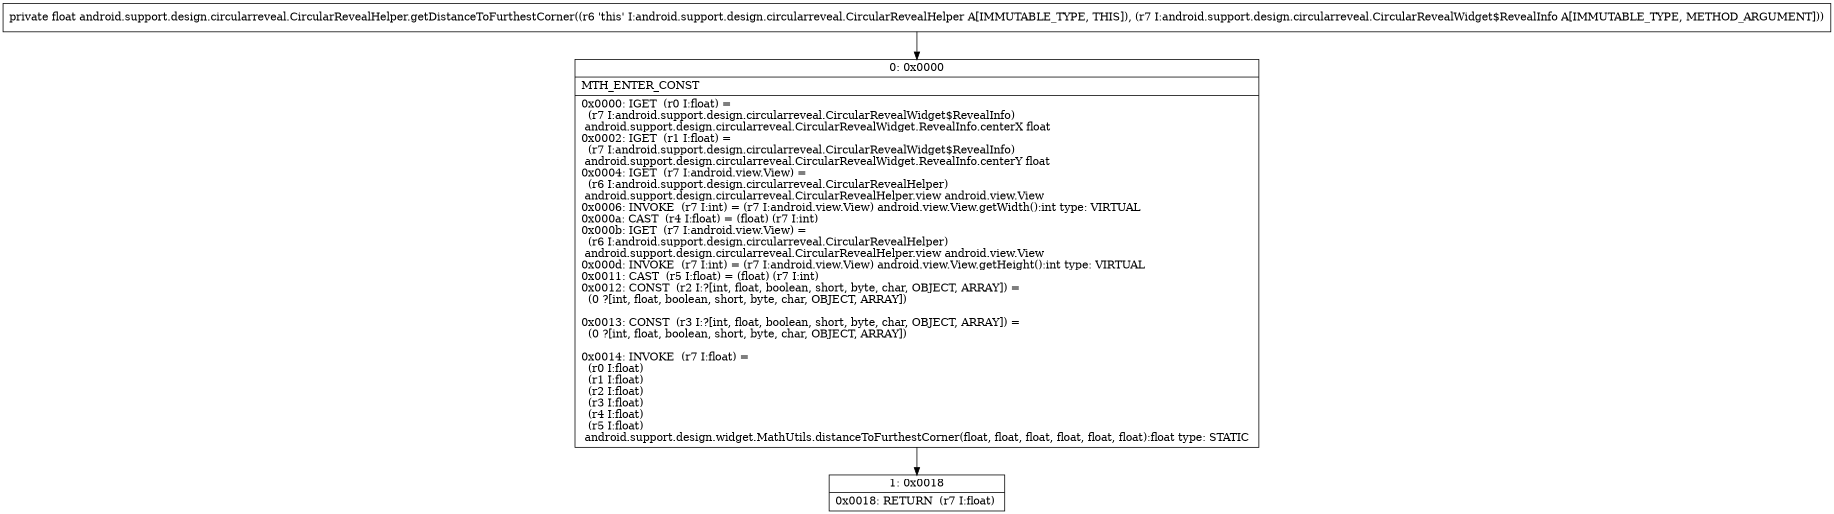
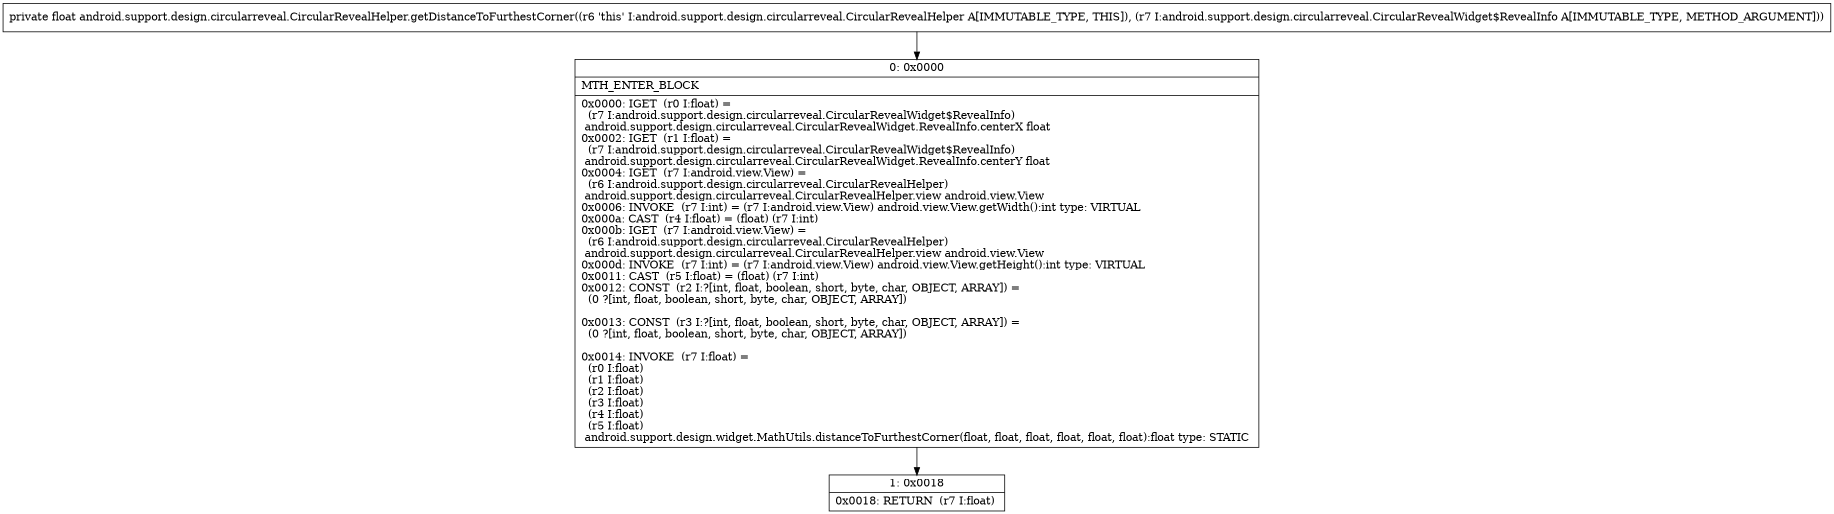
  digraph {
    node [shape=record]
-   n1 [label="{0\:\ 0x0000|MTH_ENTER_CONST\l|0x0000: IGET  (r0 I:float) = \l  (r7 I:android.support.design.circularreveal.CircularRevealWidget$RevealInfo)\l android.support.design.circularreveal.CircularRevealWidget.RevealInfo.centerX float \l0x0002: IGET  (r1 I:float) = \l  (r7 I:android.support.design.circularreveal.CircularRevealWidget$RevealInfo)\l android.support.design.circularreveal.CircularRevealWidget.RevealInfo.centerY float \l0x0004: IGET  (r7 I:android.view.View) = \l  (r6 I:android.support.design.circularreveal.CircularRevealHelper)\l android.support.design.circularreveal.CircularRevealHelper.view android.view.View \l0x0006: INVOKE  (r7 I:int) = (r7 I:android.view.View) android.view.View.getWidth():int type: VIRTUAL \l0x000a: CAST  (r4 I:float) = (float) (r7 I:int) \l0x000b: IGET  (r7 I:android.view.View) = \l  (r6 I:android.support.design.circularreveal.CircularRevealHelper)\l android.support.design.circularreveal.CircularRevealHelper.view android.view.View \l0x000d: INVOKE  (r7 I:int) = (r7 I:android.view.View) android.view.View.getHeight():int type: VIRTUAL \l0x0011: CAST  (r5 I:float) = (float) (r7 I:int) \l0x0012: CONST  (r2 I:?[int, float, boolean, short, byte, char, OBJECT, ARRAY]) = \l  (0 ?[int, float, boolean, short, byte, char, OBJECT, ARRAY])\l \l0x0013: CONST  (r3 I:?[int, float, boolean, short, byte, char, OBJECT, ARRAY]) = \l  (0 ?[int, float, boolean, short, byte, char, OBJECT, ARRAY])\l \l0x0014: INVOKE  (r7 I:float) = \l  (r0 I:float)\l  (r1 I:float)\l  (r2 I:float)\l  (r3 I:float)\l  (r4 I:float)\l  (r5 I:float)\l android.support.design.widget.MathUtils.distanceToFurthestCorner(float, float, float, float, float, float):float type: STATIC \l}"]
+   n1 [label="{0\:\ 0x0000|MTH_ENTER_BLOCK\l|0x0000: IGET  (r0 I:float) = \l  (r7 I:android.support.design.circularreveal.CircularRevealWidget$RevealInfo)\l android.support.design.circularreveal.CircularRevealWidget.RevealInfo.centerX float \l0x0002: IGET  (r1 I:float) = \l  (r7 I:android.support.design.circularreveal.CircularRevealWidget$RevealInfo)\l android.support.design.circularreveal.CircularRevealWidget.RevealInfo.centerY float \l0x0004: IGET  (r7 I:android.view.View) = \l  (r6 I:android.support.design.circularreveal.CircularRevealHelper)\l android.support.design.circularreveal.CircularRevealHelper.view android.view.View \l0x0006: INVOKE  (r7 I:int) = (r7 I:android.view.View) android.view.View.getWidth():int type: VIRTUAL \l0x000a: CAST  (r4 I:float) = (float) (r7 I:int) \l0x000b: IGET  (r7 I:android.view.View) = \l  (r6 I:android.support.design.circularreveal.CircularRevealHelper)\l android.support.design.circularreveal.CircularRevealHelper.view android.view.View \l0x000d: INVOKE  (r7 I:int) = (r7 I:android.view.View) android.view.View.getHeight():int type: VIRTUAL \l0x0011: CAST  (r5 I:float) = (float) (r7 I:int) \l0x0012: CONST  (r2 I:?[int, float, boolean, short, byte, char, OBJECT, ARRAY]) = \l  (0 ?[int, float, boolean, short, byte, char, OBJECT, ARRAY])\l \l0x0013: CONST  (r3 I:?[int, float, boolean, short, byte, char, OBJECT, ARRAY]) = \l  (0 ?[int, float, boolean, short, byte, char, OBJECT, ARRAY])\l \l0x0014: INVOKE  (r7 I:float) = \l  (r0 I:float)\l  (r1 I:float)\l  (r2 I:float)\l  (r3 I:float)\l  (r4 I:float)\l  (r5 I:float)\l android.support.design.widget.MathUtils.distanceToFurthestCorner(float, float, float, float, float, float):float type: STATIC \l}"]
    n2 [label="{1\:\ 0x0018|0x0018: RETURN  (r7 I:float) \l}"]
    n3 [label="{private float android.support.design.circularreveal.CircularRevealHelper.getDistanceToFurthestCorner((r6 'this' I:android.support.design.circularreveal.CircularRevealHelper A[IMMUTABLE_TYPE, THIS]), (r7 I:android.support.design.circularreveal.CircularRevealWidget$RevealInfo A[IMMUTABLE_TYPE, METHOD_ARGUMENT])) }"]
    n1 -> n2
    n3 -> n1
  }
